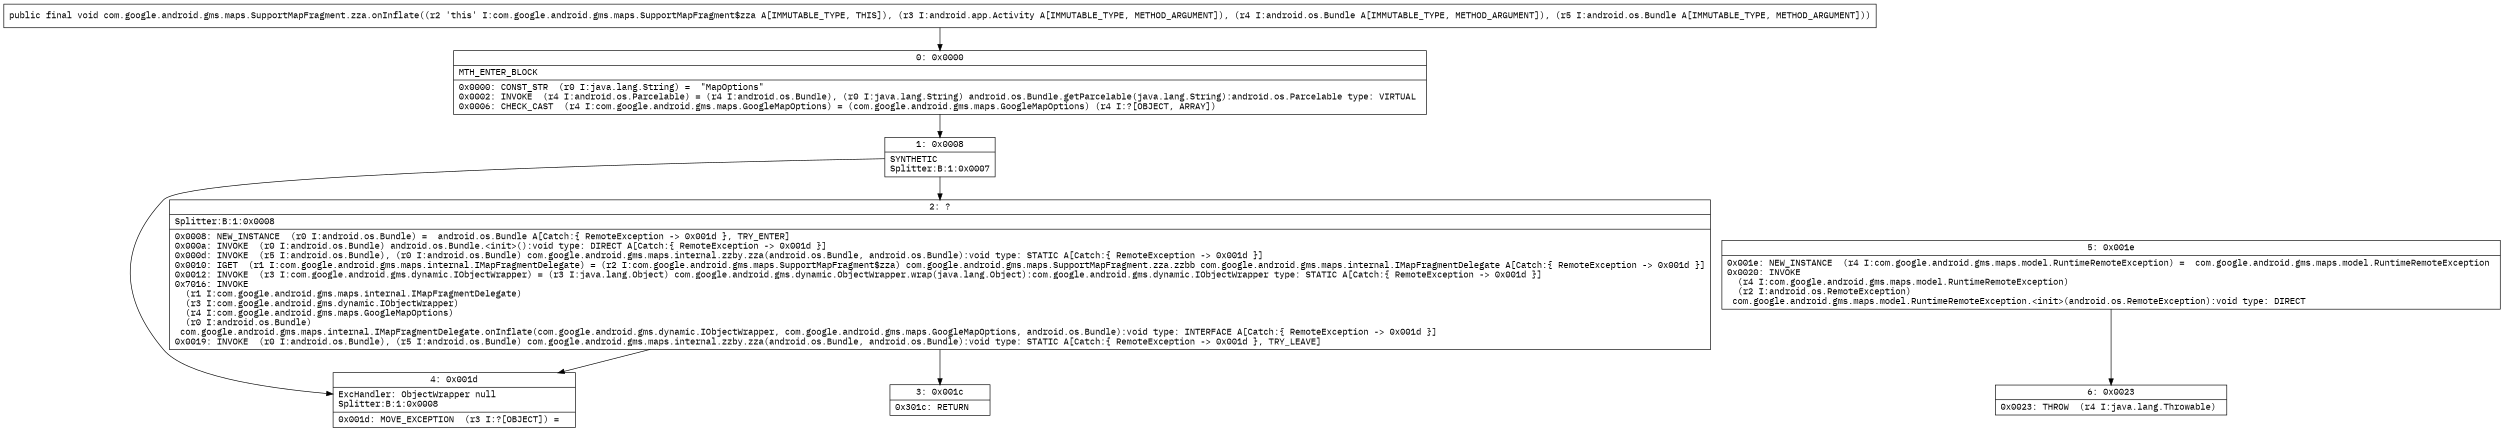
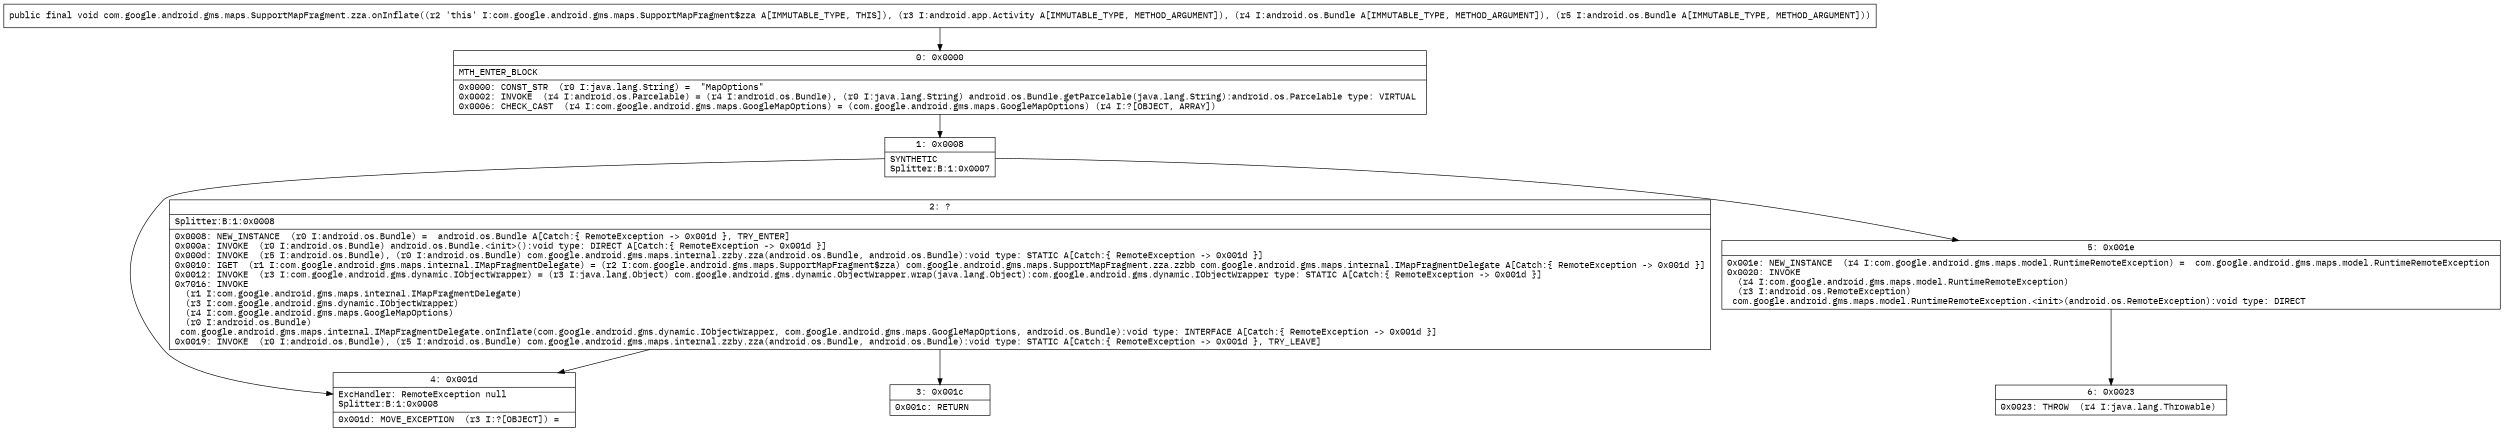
  digraph {
    fontname="IBM Plex Mono"
    node [fontname="IBM Plex Mono" shape=record]
    edge [fontname="IBM Plex Mono"]
    n1 [label="{0\:\ 0x0000|MTH_ENTER_BLOCK\l|0x0000: CONST_STR  (r0 I:java.lang.String) =  \"MapOptions\" \l0x0002: INVOKE  (r4 I:android.os.Parcelable) = (r4 I:android.os.Bundle), (r0 I:java.lang.String) android.os.Bundle.getParcelable(java.lang.String):android.os.Parcelable type: VIRTUAL \l0x0006: CHECK_CAST  (r4 I:com.google.android.gms.maps.GoogleMapOptions) = (com.google.android.gms.maps.GoogleMapOptions) (r4 I:?[OBJECT, ARRAY]) \l}"]
    n2 [label="{1\:\ 0x0008|SYNTHETIC\lSplitter:B:1:0x0007\l}"]
    n3 [label="{2\:\ ?|Splitter:B:1:0x0008\l|0x0008: NEW_INSTANCE  (r0 I:android.os.Bundle) =  android.os.Bundle A[Catch:\{ RemoteException \-\> 0x001d \}, TRY_ENTER]\l0x000a: INVOKE  (r0 I:android.os.Bundle) android.os.Bundle.\<init\>():void type: DIRECT A[Catch:\{ RemoteException \-\> 0x001d \}]\l0x000d: INVOKE  (r5 I:android.os.Bundle), (r0 I:android.os.Bundle) com.google.android.gms.maps.internal.zzby.zza(android.os.Bundle, android.os.Bundle):void type: STATIC A[Catch:\{ RemoteException \-\> 0x001d \}]\l0x0010: IGET  (r1 I:com.google.android.gms.maps.internal.IMapFragmentDelegate) = (r2 I:com.google.android.gms.maps.SupportMapFragment$zza) com.google.android.gms.maps.SupportMapFragment.zza.zzbb com.google.android.gms.maps.internal.IMapFragmentDelegate A[Catch:\{ RemoteException \-\> 0x001d \}]\l0x0012: INVOKE  (r3 I:com.google.android.gms.dynamic.IObjectWrapper) = (r3 I:java.lang.Object) com.google.android.gms.dynamic.ObjectWrapper.wrap(java.lang.Object):com.google.android.gms.dynamic.IObjectWrapper type: STATIC A[Catch:\{ RemoteException \-\> 0x001d \}]\l0x7016: INVOKE  \l  (r1 I:com.google.android.gms.maps.internal.IMapFragmentDelegate)\l  (r3 I:com.google.android.gms.dynamic.IObjectWrapper)\l  (r4 I:com.google.android.gms.maps.GoogleMapOptions)\l  (r0 I:android.os.Bundle)\l com.google.android.gms.maps.internal.IMapFragmentDelegate.onInflate(com.google.android.gms.dynamic.IObjectWrapper, com.google.android.gms.maps.GoogleMapOptions, android.os.Bundle):void type: INTERFACE A[Catch:\{ RemoteException \-\> 0x001d \}]\l0x0019: INVOKE  (r0 I:android.os.Bundle), (r5 I:android.os.Bundle) com.google.android.gms.maps.internal.zzby.zza(android.os.Bundle, android.os.Bundle):void type: STATIC A[Catch:\{ RemoteException \-\> 0x001d \}, TRY_LEAVE]\l}"]
-   n4 [label="{4\:\ 0x001d|ExcHandler: ObjectWrapper null\lSplitter:B:1:0x0008\l|0x001d: MOVE_EXCEPTION  (r3 I:?[OBJECT]) =  \l}"]
-   n5 [label="{3\:\ 0x001c|0x301c: RETURN   \l}"]
-   n6 [label="{5\:\ 0x001e|0x001e: NEW_INSTANCE  (r4 I:com.google.android.gms.maps.model.RuntimeRemoteException) =  com.google.android.gms.maps.model.RuntimeRemoteException \l0x0020: INVOKE  \l  (r4 I:com.google.android.gms.maps.model.RuntimeRemoteException)\l  (r2 I:android.os.RemoteException)\l com.google.android.gms.maps.model.RuntimeRemoteException.\<init\>(android.os.RemoteException):void type: DIRECT \l}"]
+   n4 [label="{4\:\ 0x001d|ExcHandler: RemoteException null\lSplitter:B:1:0x0008\l|0x001d: MOVE_EXCEPTION  (r3 I:?[OBJECT]) =  \l}"]
+   n5 [label="{3\:\ 0x001c|0x001c: RETURN   \l}"]
+   n6 [label="{5\:\ 0x001e|0x001e: NEW_INSTANCE  (r4 I:com.google.android.gms.maps.model.RuntimeRemoteException) =  com.google.android.gms.maps.model.RuntimeRemoteException \l0x0020: INVOKE  \l  (r4 I:com.google.android.gms.maps.model.RuntimeRemoteException)\l  (r3 I:android.os.RemoteException)\l com.google.android.gms.maps.model.RuntimeRemoteException.\<init\>(android.os.RemoteException):void type: DIRECT \l}"]
    n7 [label="{6\:\ 0x0023|0x0023: THROW  (r4 I:java.lang.Throwable) \l}"]
    n8 [label="{public final void com.google.android.gms.maps.SupportMapFragment.zza.onInflate((r2 'this' I:com.google.android.gms.maps.SupportMapFragment$zza A[IMMUTABLE_TYPE, THIS]), (r3 I:android.app.Activity A[IMMUTABLE_TYPE, METHOD_ARGUMENT]), (r4 I:android.os.Bundle A[IMMUTABLE_TYPE, METHOD_ARGUMENT]), (r5 I:android.os.Bundle A[IMMUTABLE_TYPE, METHOD_ARGUMENT])) }"]
    n1 -> n2
-   n2 -> n3
+   n2 -> n6
    n2 -> n4
    n3 -> n4
    n3 -> n5
    n6 -> n7
    n8 -> n1
  }
